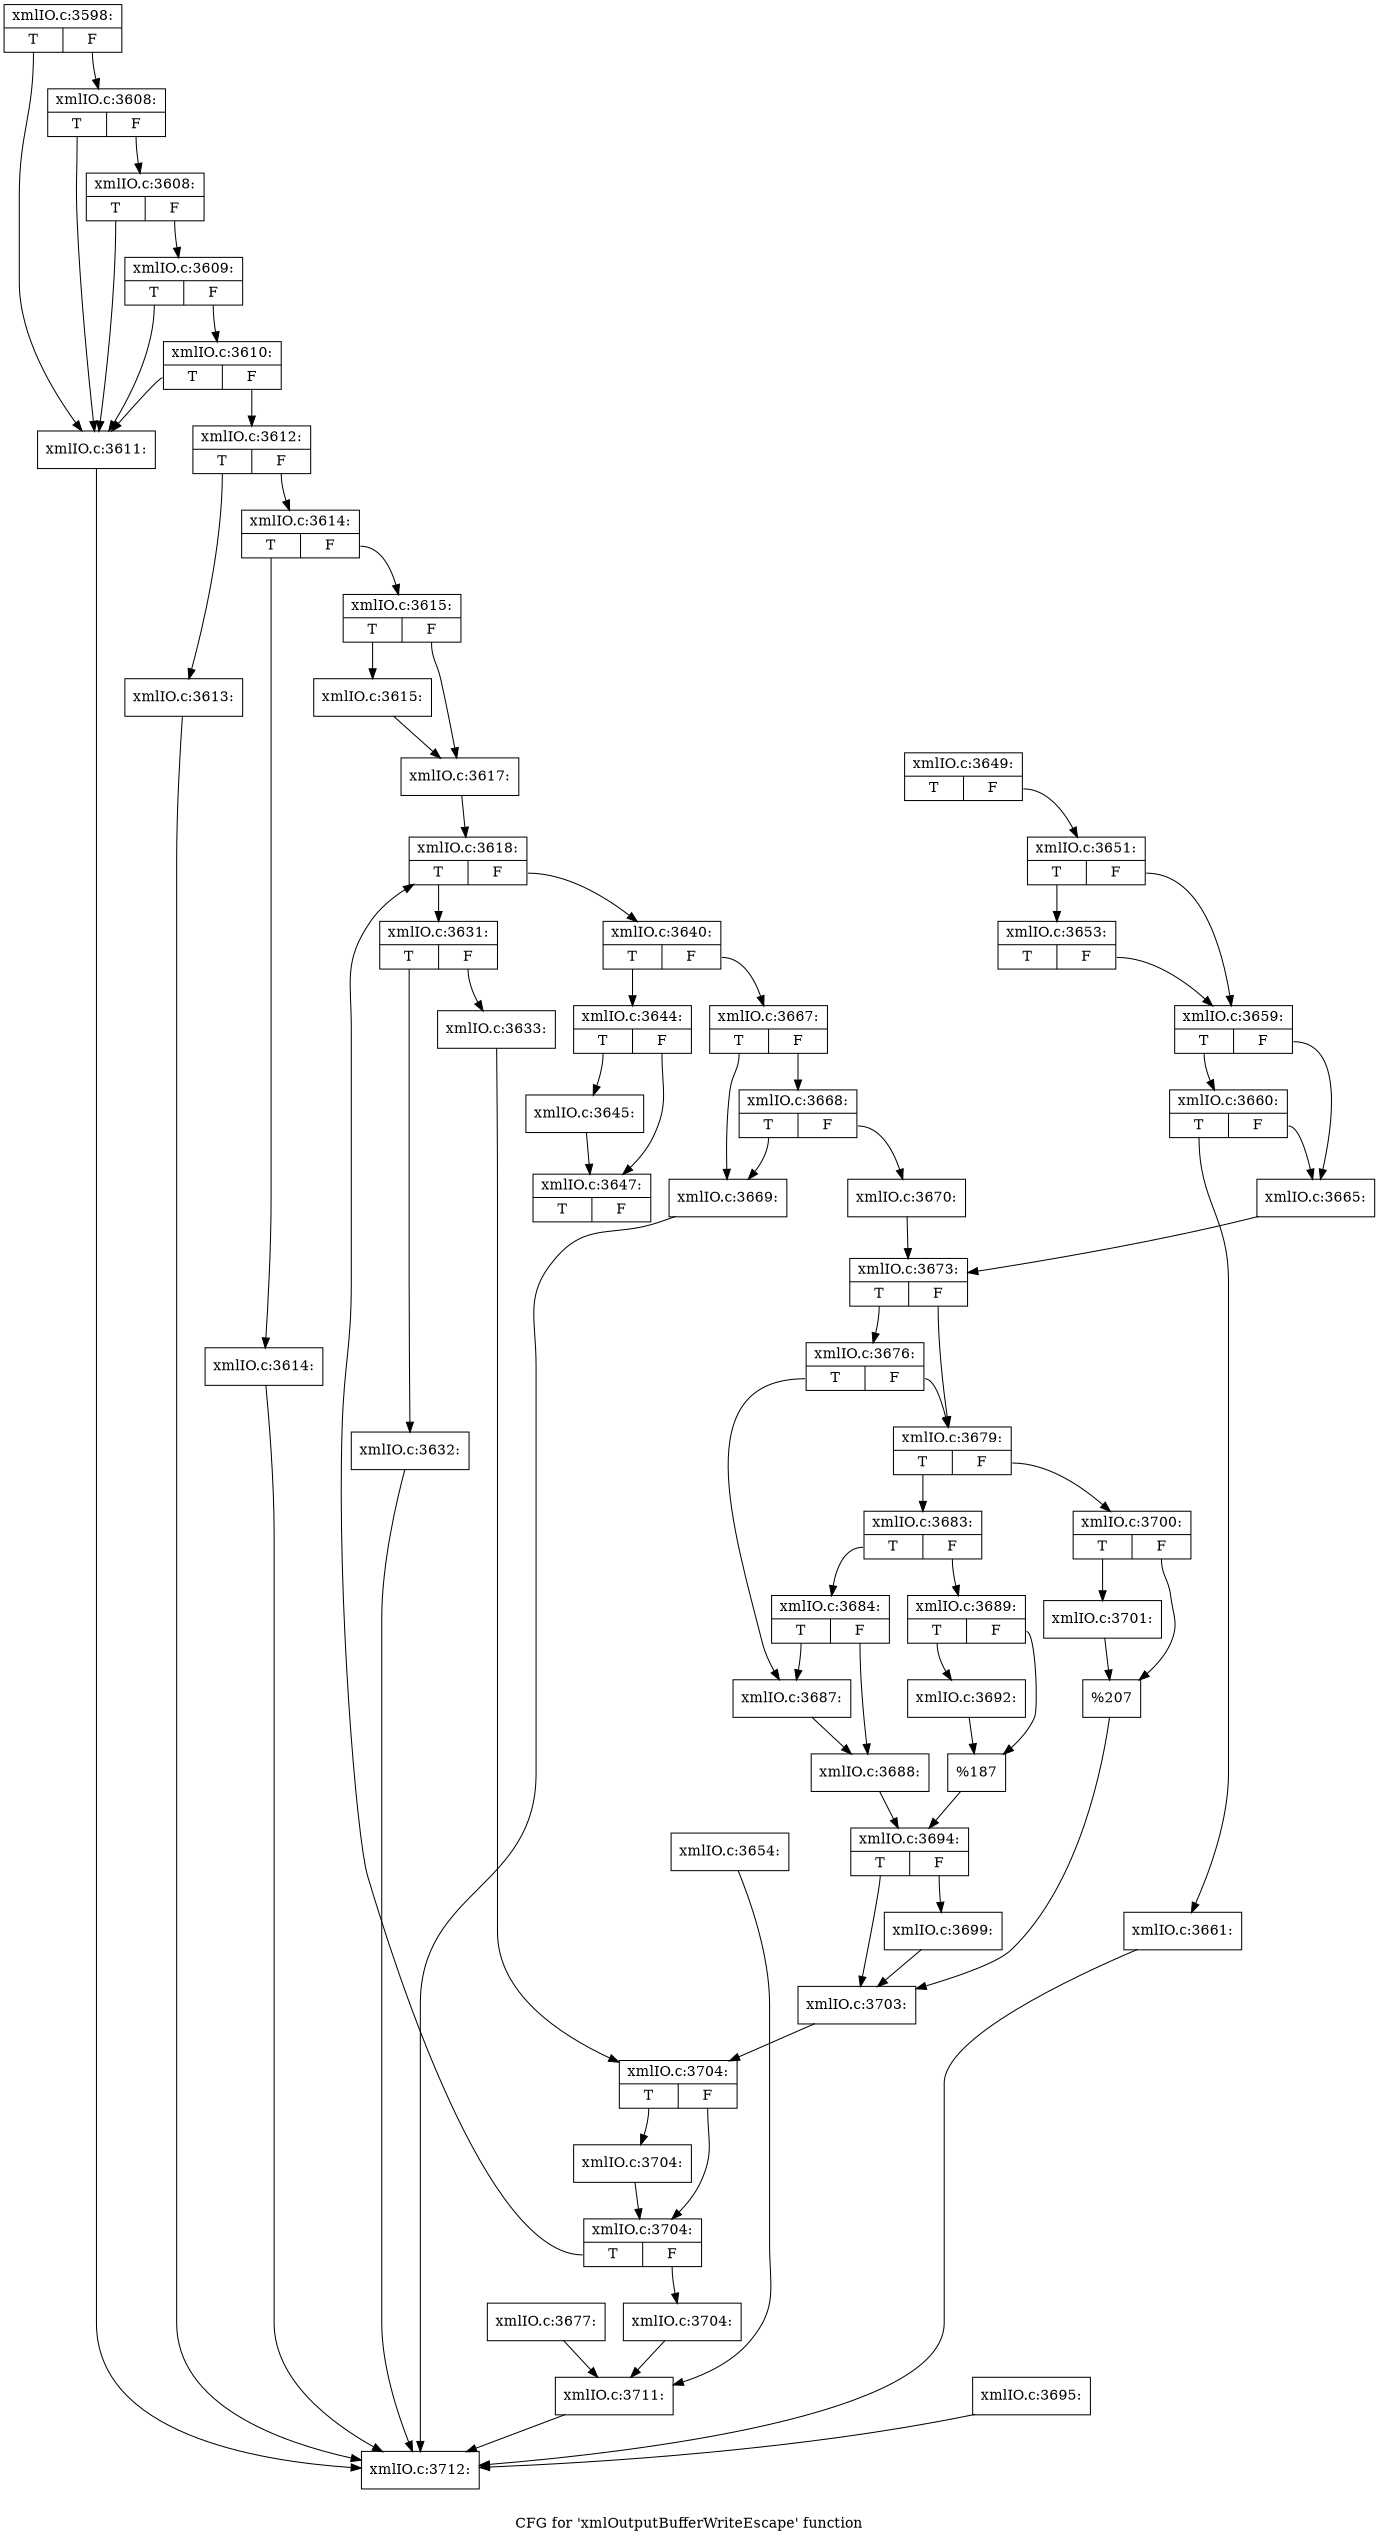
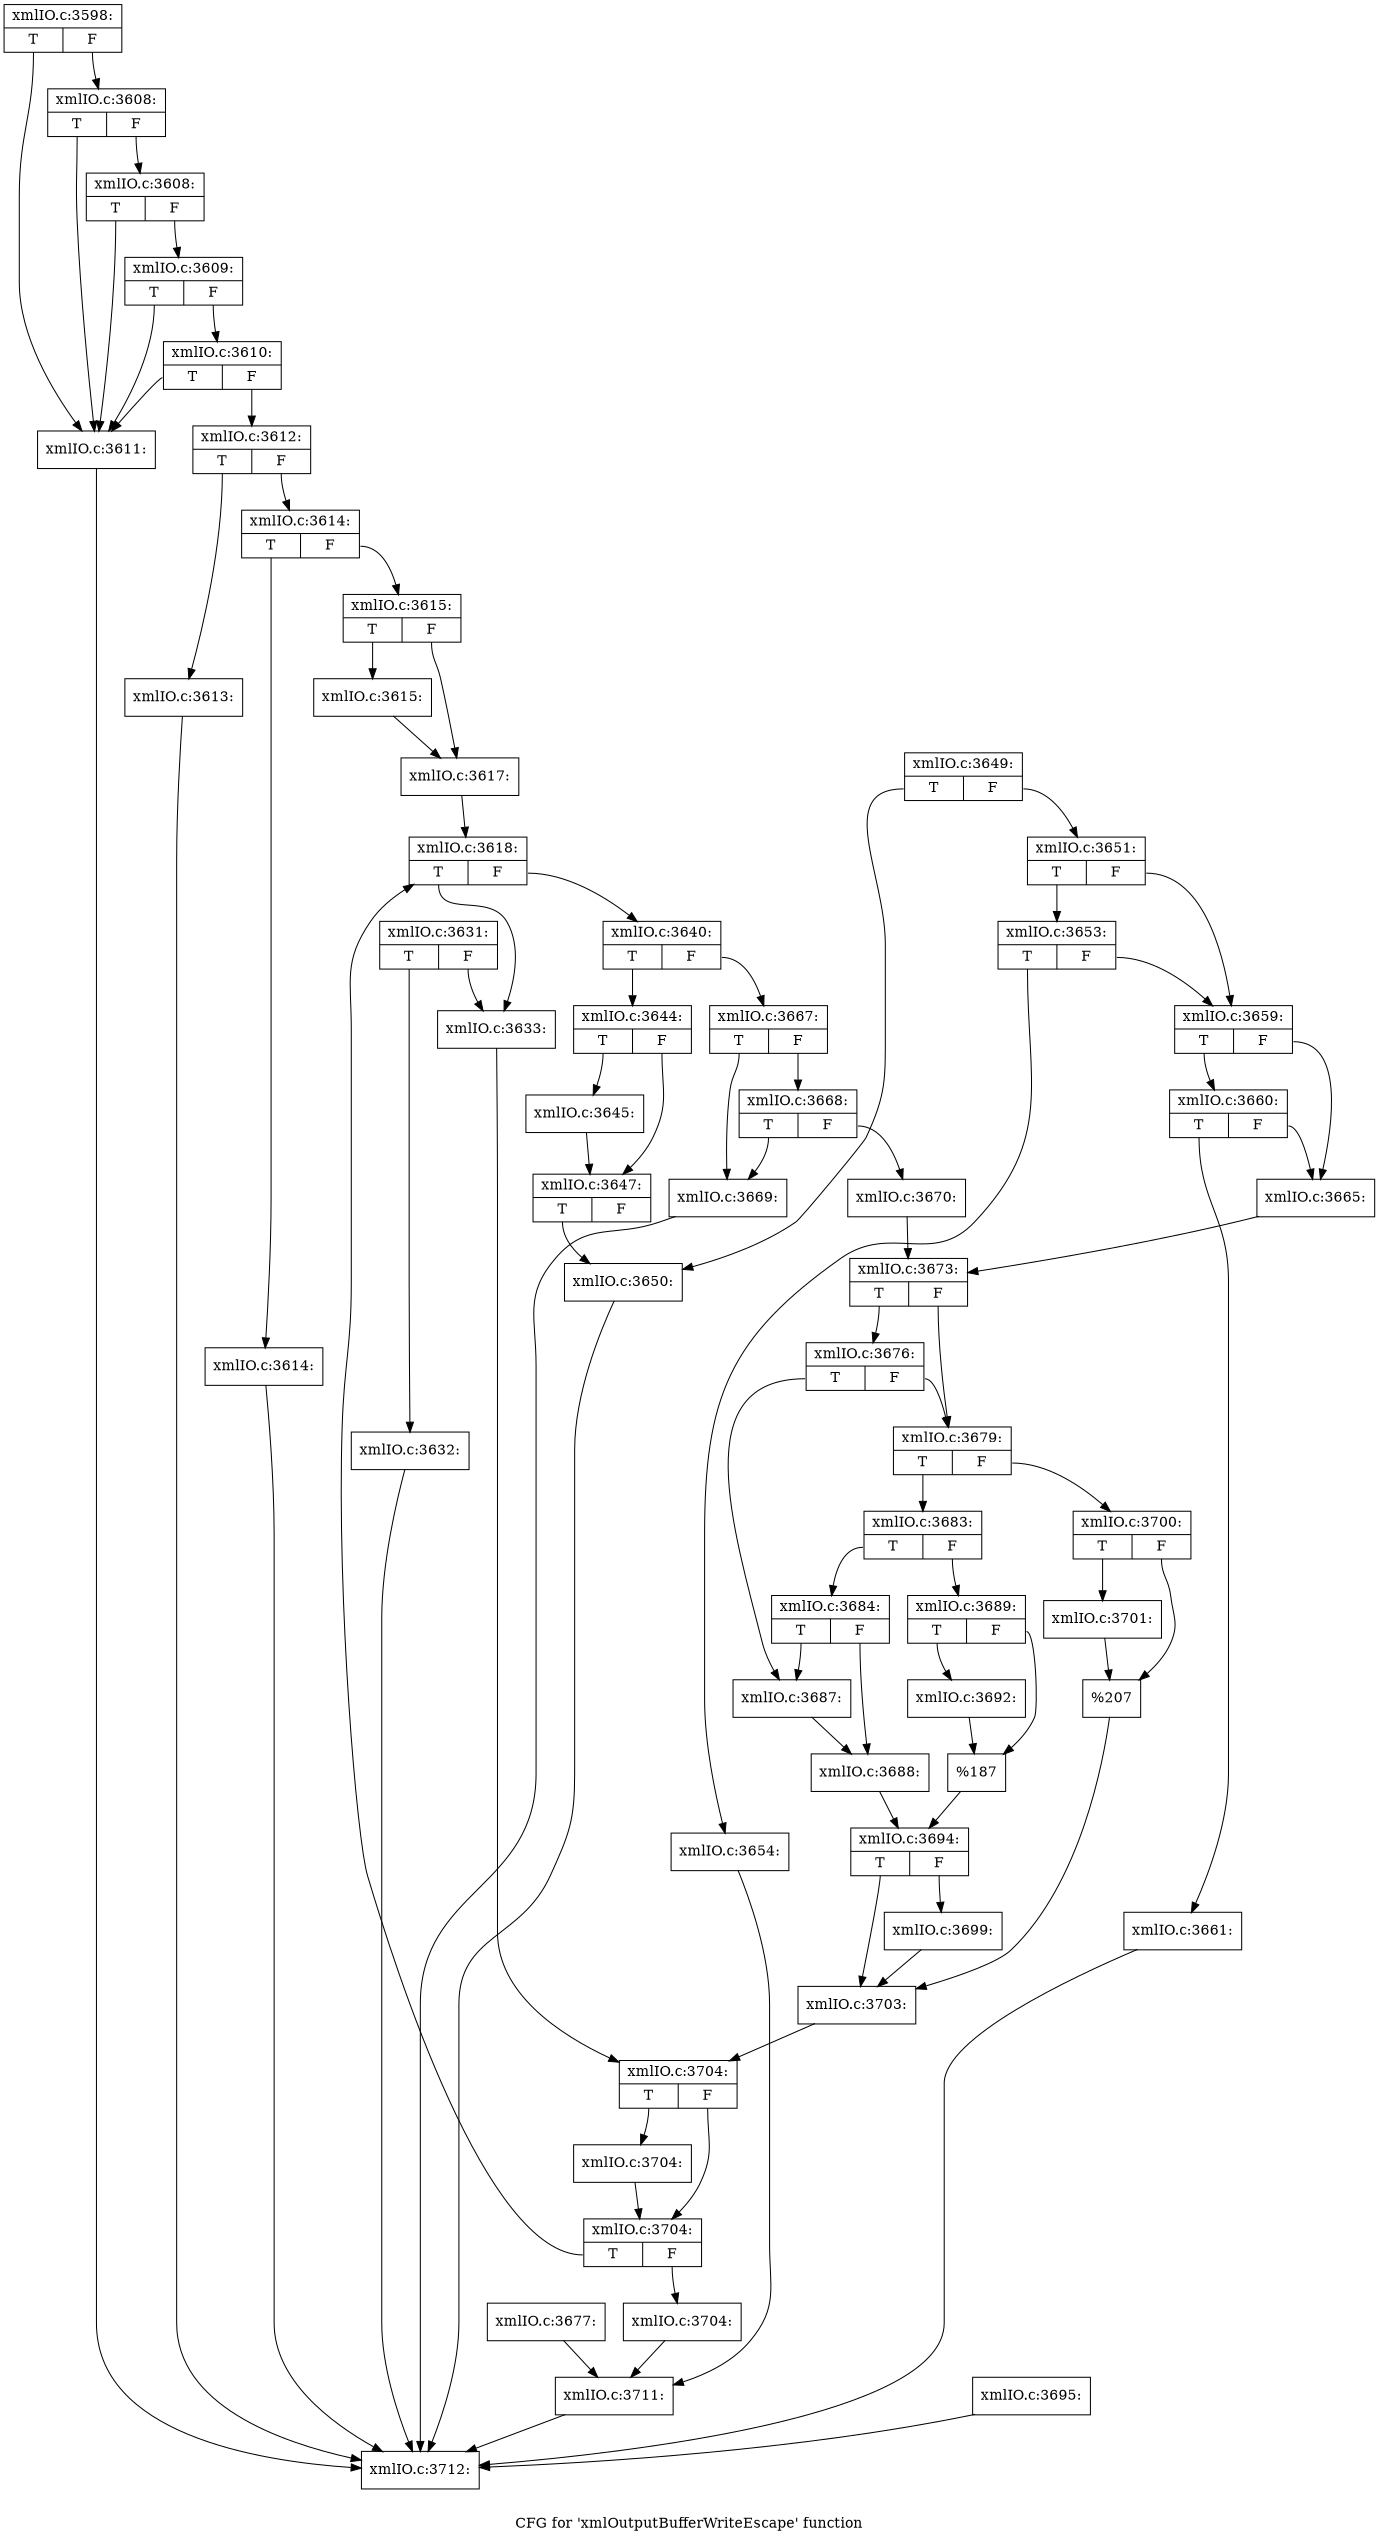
  digraph {
    label="CFG for 'xmlOutputBufferWriteEscape' function"
    node [shape=record]
    edge [tailport=s0]
    n1 [label="{xmlIO.c:3598:|{<s0>T|<s1>F}}"]
    n2 [label="{xmlIO.c:3611:}"]
    n3 [label="{xmlIO.c:3608:|{<s0>T|<s1>F}}"]
    n4 [label="{xmlIO.c:3712:}"]
    n5 [label="{xmlIO.c:3608:|{<s0>T|<s1>F}}"]
    n6 [label="{xmlIO.c:3609:|{<s0>T|<s1>F}}"]
    n7 [label="{xmlIO.c:3610:|{<s0>T|<s1>F}}"]
    n8 [label="{xmlIO.c:3612:|{<s0>T|<s1>F}}"]
    n9 [label="{xmlIO.c:3613:}"]
    n10 [label="{xmlIO.c:3614:|{<s0>T|<s1>F}}"]
    n11 [label="{xmlIO.c:3614:}"]
    n12 [label="{xmlIO.c:3615:|{<s0>T|<s1>F}}"]
    n13 [label="{xmlIO.c:3615:}"]
    n14 [label="{xmlIO.c:3617:}"]
    n15 [label="{xmlIO.c:3618:|{<s0>T|<s1>F}}"]
    n16 [label="{xmlIO.c:3631:|{<s0>T|<s1>F}}"]
    n17 [label="{xmlIO.c:3640:|{<s0>T|<s1>F}}"]
    n18 [label="{xmlIO.c:3632:}"]
    n19 [label="{xmlIO.c:3633:}"]
    n20 [label="{xmlIO.c:3644:|{<s0>T|<s1>F}}"]
    n21 [label="{xmlIO.c:3667:|{<s0>T|<s1>F}}"]
    n22 [label="{xmlIO.c:3704:|{<s0>T|<s1>F}}"]
    n23 [label="{xmlIO.c:3645:}"]
    n24 [label="{xmlIO.c:3647:|{<s0>T|<s1>F}}"]
    n25 [label="{xmlIO.c:3669:}"]
    n26 [label="{xmlIO.c:3668:|{<s0>T|<s1>F}}"]
    n27 [label="{xmlIO.c:3704:}"]
    n28 [label="{xmlIO.c:3704:|{<s0>T|<s1>F}}"]
    n29 [label="{xmlIO.c:3704:}"]
+   n30 [label="{xmlIO.c:3650:}"]
    n31 [label="{xmlIO.c:3670:}"]
    n32 [label="{xmlIO.c:3649:|{<s0>T|<s1>F}}"]
    n33 [label="{xmlIO.c:3651:|{<s0>T|<s1>F}}"]
    n34 [label="{xmlIO.c:3653:|{<s0>T|<s1>F}}"]
    n35 [label="{xmlIO.c:3659:|{<s0>T|<s1>F}}"]
    n36 [label="{xmlIO.c:3654:}"]
    n37 [label="{xmlIO.c:3660:|{<s0>T|<s1>F}}"]
    n38 [label="{xmlIO.c:3665:}"]
    n39 [label="{xmlIO.c:3711:}"]
    n40 [label="{xmlIO.c:3661:}"]
    n41 [label="{xmlIO.c:3673:|{<s0>T|<s1>F}}"]
    n42 [label="{xmlIO.c:3676:|{<s0>T|<s1>F}}"]
    n43 [label="{xmlIO.c:3679:|{<s0>T|<s1>F}}"]
    n44 [label="{xmlIO.c:3687:}"]
    n45 [label="{xmlIO.c:3683:|{<s0>T|<s1>F}}"]
    n46 [label="{xmlIO.c:3700:|{<s0>T|<s1>F}}"]
    n47 [label="{xmlIO.c:3677:}"]
    n48 [label="{xmlIO.c:3684:|{<s0>T|<s1>F}}"]
    n49 [label="{xmlIO.c:3689:|{<s0>T|<s1>F}}"]
    n50 [label="{xmlIO.c:3701:}"]
    n51 [label="{%207}"]
    n52 [label="{xmlIO.c:3688:}"]
    n53 [label="{xmlIO.c:3692:}"]
    n54 [label="{%187}"]
    n55 [label="{xmlIO.c:3703:}"]
    n56 [label="{xmlIO.c:3694:|{<s0>T|<s1>F}}"]
    n57 [label="{xmlIO.c:3699:}"]
    n58 [label="{xmlIO.c:3695:}"]
    n1 -> n2
    n1 -> n3 [tailport=s1]
    n2 -> n4
    n3 -> n2
    n3 -> n5 [tailport=s1]
    n5 -> n2
    n5 -> n6 [tailport=s1]
    n6 -> n2
    n6 -> n7 [tailport=s1]
    n7 -> n2
    n7 -> n8 [tailport=s1]
    n8 -> n9
    n8 -> n10 [tailport=s1]
    n9 -> n4
    n10 -> n11
    n10 -> n12 [tailport=s1]
    n11 -> n4
    n12 -> n13
    n12 -> n14 [tailport=s1]
    n13 -> n14
    n14 -> n15
-   n15 -> n16
+   n15 -> n19
    n15 -> n17 [tailport=s1]
    n16 -> n18
    n16 -> n19 [tailport=s1]
    n17 -> n20
    n17 -> n21 [tailport=s1]
    n18 -> n4
    n19 -> n22
    n20 -> n23
    n20 -> n24 [tailport=s1]
    n21 -> n25
    n21 -> n26 [tailport=s1]
    n22 -> n27
    n22 -> n28 [tailport=s1]
    n23 -> n24
+   n24 -> n30
    n25 -> n4
    n26 -> n25
    n26 -> n31 [tailport=s1]
    n27 -> n28
    n28 -> n15
    n28 -> n29 [tailport=s1]
    n29 -> n39
+   n30 -> n4
    n31 -> n41
+   n32 -> n30
    n32 -> n33 [tailport=s1]
    n33 -> n34
    n33 -> n35 [tailport=s1]
    n34 -> n35 [tailport=s1]
+   n34 -> n36
    n35 -> n37
    n35 -> n38 [tailport=s1]
    n36 -> n39
    n37 -> n38 [tailport=s1]
    n37 -> n40
    n38 -> n41
    n39 -> n4
    n40 -> n4
    n41 -> n42
    n41 -> n43 [tailport=s1]
    n42 -> n43 [tailport=s1]
    n42 -> n44
    n43 -> n45
    n43 -> n46 [tailport=s1]
    n44 -> n52
    n45 -> n48
    n45 -> n49 [tailport=s1]
    n46 -> n50
    n46 -> n51 [tailport=s1]
    n47 -> n39
    n48 -> n44
    n48 -> n52 [tailport=s1]
    n49 -> n53
    n49 -> n54 [tailport=s1]
    n50 -> n51
    n51 -> n55
    n52 -> n56
    n53 -> n54
    n54 -> n56
    n55 -> n22
    n56 -> n55
    n56 -> n57 [tailport=s1]
    n57 -> n55
    n58 -> n4
  }
